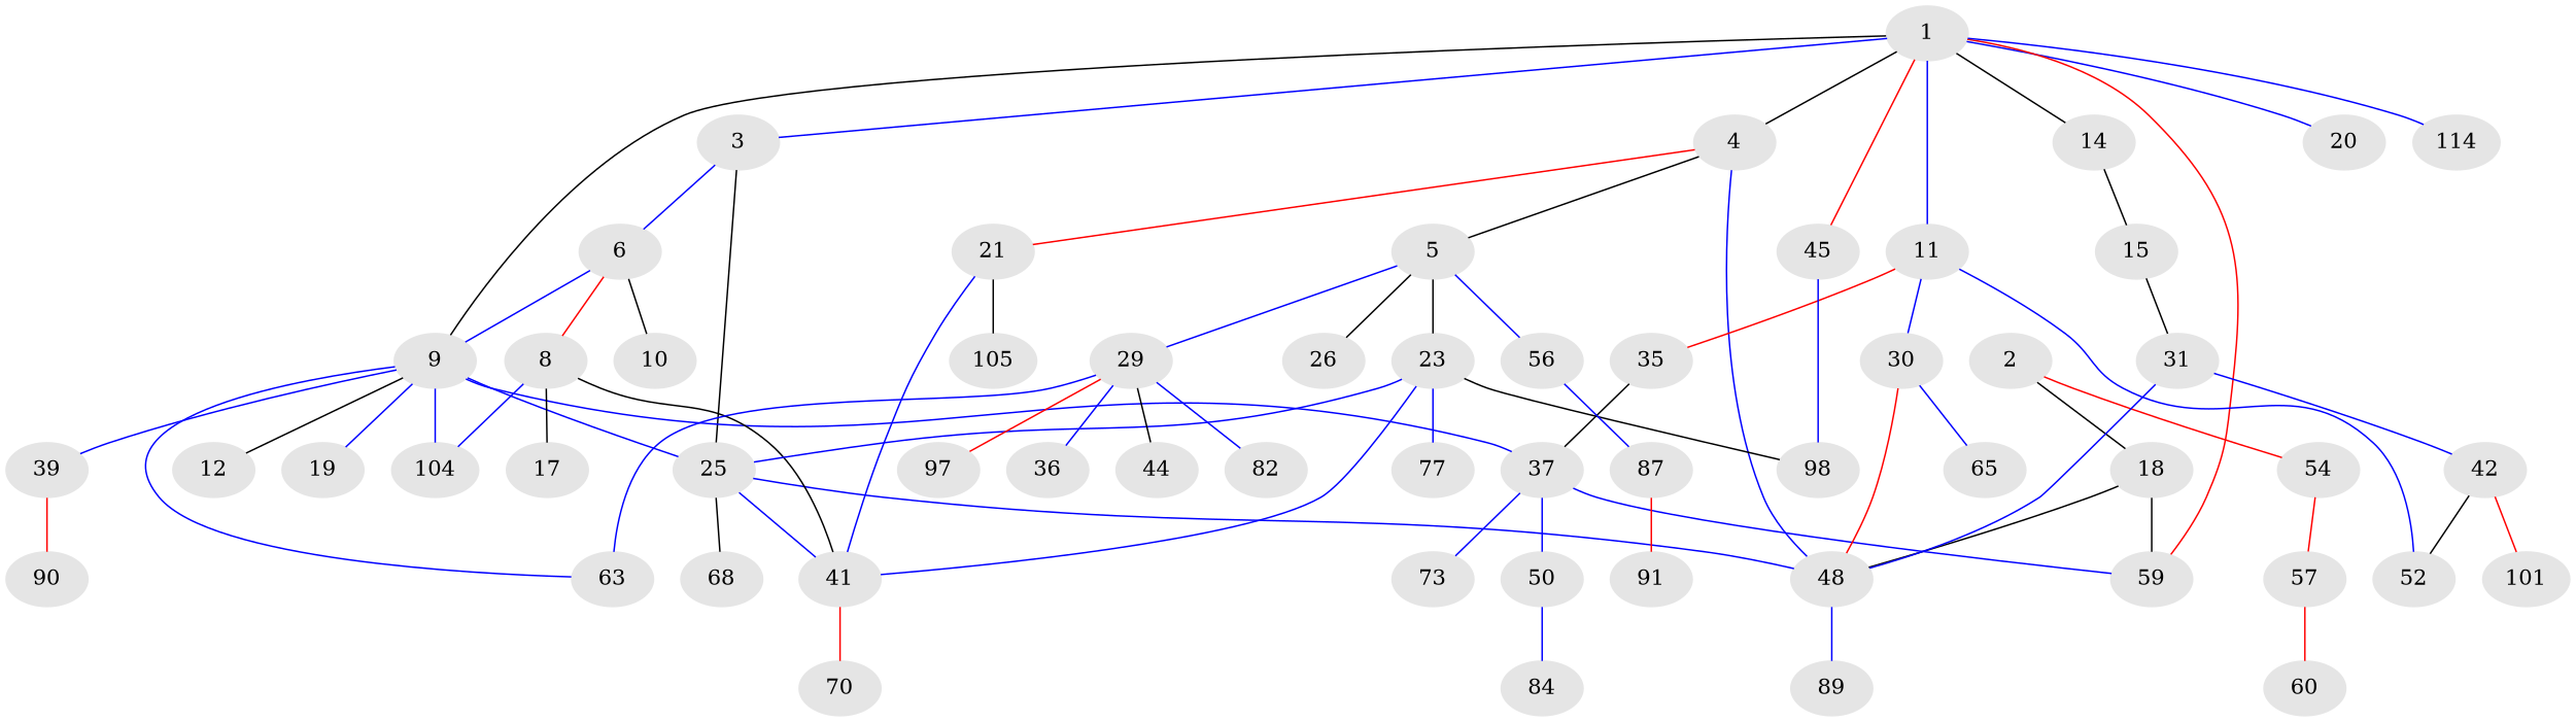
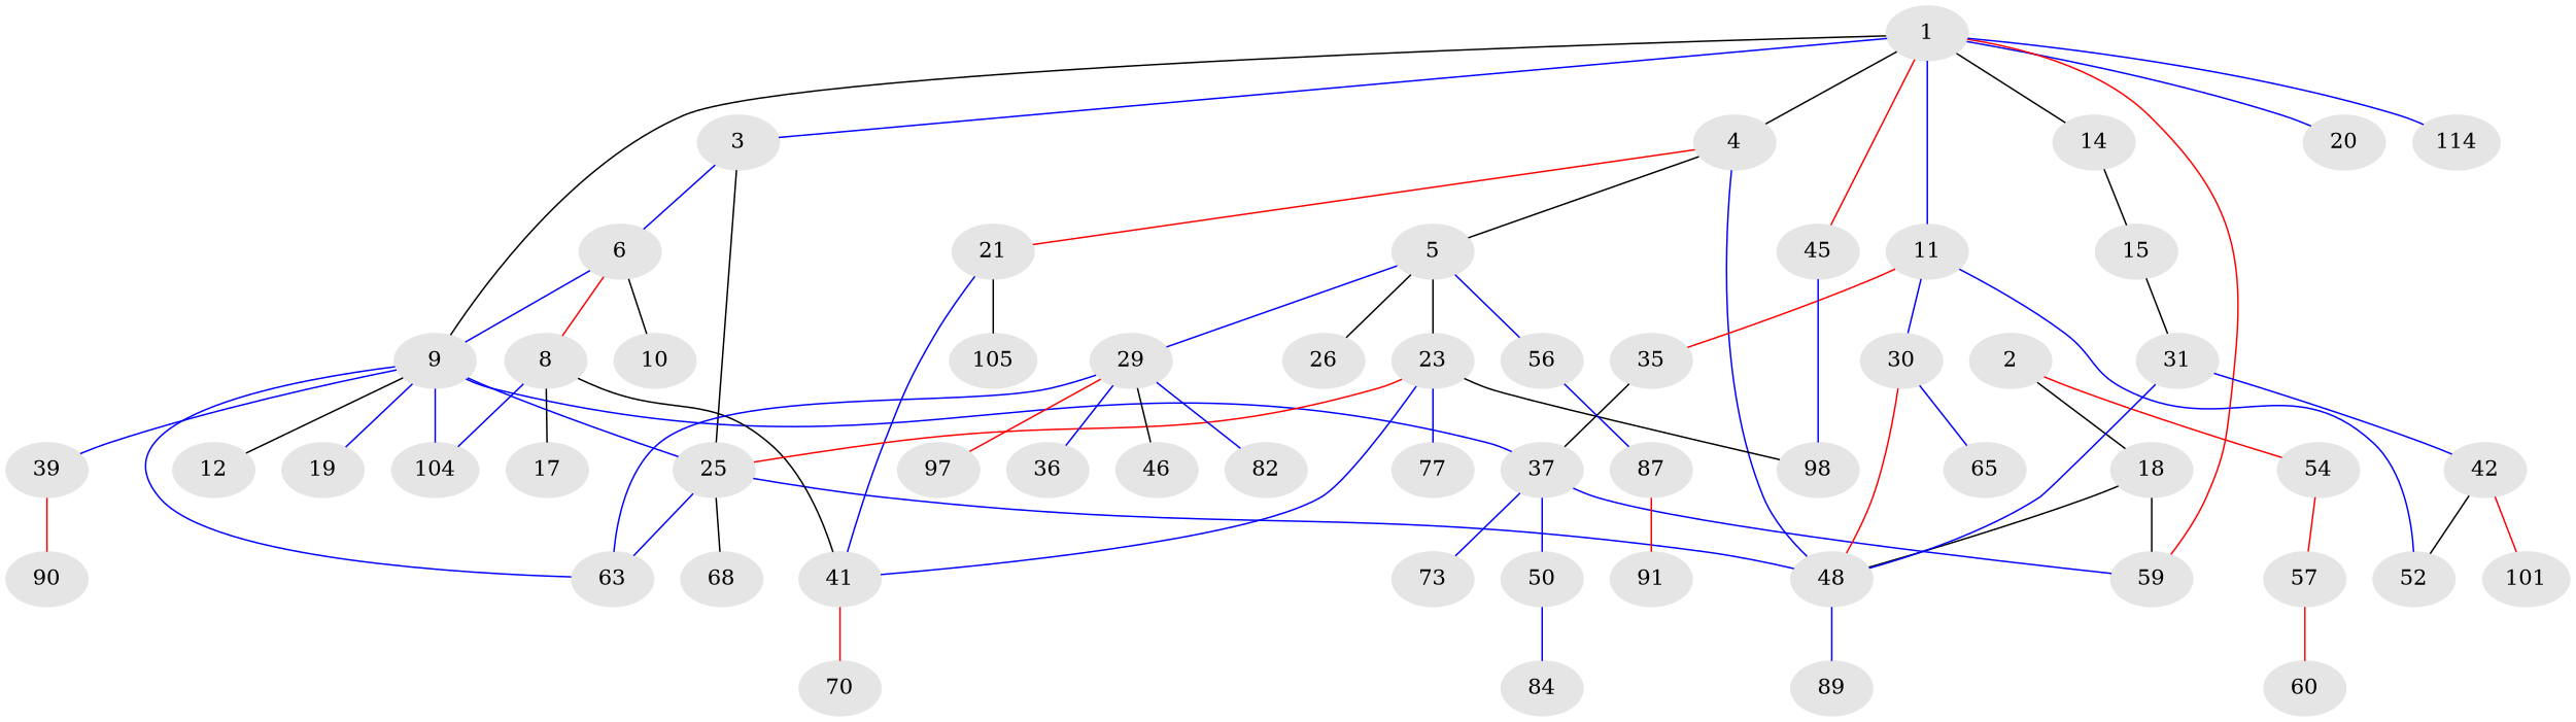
  graph {
    node [color=gray90 style=filled]
    edge [color=blue]
    1
    3
    4 [super="+113+7"]
    9 [super="+16+93+55+13+96"]
    11 [super="+22+28"]
    14
    20
    45
    59
    114
    18 [super="+106"]
    2
    54 [super="+72"]
    6
    25 [super="+40+76"]
    5
    21 [super="+27"]
    48 [super="+71+80"]
    104
    12 [super="+34+95"]
    19 [super="+62"]
    37 [super="+38+58"]
    39
    63
    30
    35
    52 [super="+66"]
    15
    98
    57
    8
    10
    41 [super="+51"]
    68 [super="+119"]
    23 [super="+53+43"]
    26
    29 [super="+67+33"]
    56 [super="+69+78"]
    105
    89 [super="+108+117"]
    77
    36
-   46 [super="+49" label=44]
+   46 [super="+49"]
    82
    97
    87
    17
    70
    50
    73
    90
    65 [super="+100"]
    31 [super="+116+86"]
    42 [super="+81+103+92"]
    101 [super="+109+102"]
    84
    60
    91
    1 -- 3
    1 -- 4 [color=black]
    1 -- 9 [color=black]
    1 -- 11
    1 -- 14 [color=black]
    1 -- 20
    1 -- 45 [color=red]
    1 -- 59 [color=red]
    1 -- 114
    3 -- 6
    3 -- 25 [color=black]
    4 -- 5 [color=black]
    4 -- 21 [color=red]
    4 -- 48 [weight=2]
    9 -- 25
    9 -- 104
    9 -- 12 [color=black]
    9 -- 19
    9 -- 37
    9 -- 39
    9 -- 63
    11 -- 30
    11 -- 35 [color=red]
    11 -- 52
    14 -- 15 [color=black]
    45 -- 98
    18 -- 59 [color=black]
    18 -- 48 [color=black]
    2 -- 18 [color=black]
    2 -- 54 [color=red]
    54 -- 57 [color=red]
    6 -- 9
    6 -- 8 [color=red]
    6 -- 10 [color=black]
    25 -- 48
-   25 -- 41
+   25 -- 63
    25 -- 68 [color=black]
    5 -- 23 [color=black]
    5 -- 26 [color=black]
    5 -- 29
    5 -- 56
    21 -- 41
    21 -- 105 [color=black]
    48 -- 89
    37 -- 59
    37 -- 50
    37 -- 73
    39 -- 90 [color=red]
    30 -- 48 [color=red]
    30 -- 65
    35 -- 37 [color=black]
    15 -- 31 [color=black]
    57 -- 60 [color=red]
    8 -- 104
    8 -- 41 [color=black]
    8 -- 17 [color=black]
    41 -- 70 [color=red]
-   23 -- 25
+   23 -- 25 [color=red]
    23 -- 98 [color=black]
    23 -- 41
    23 -- 77
    29 -- 63
    29 -- 36
    29 -- 46 [color=black]
    29 -- 82
    29 -- 97 [color=red]
    56 -- 87
    87 -- 91 [color=red]
    50 -- 84
    31 -- 48
    31 -- 42
    42 -- 52 [color=black]
    42 -- 101 [color=red]
  }
